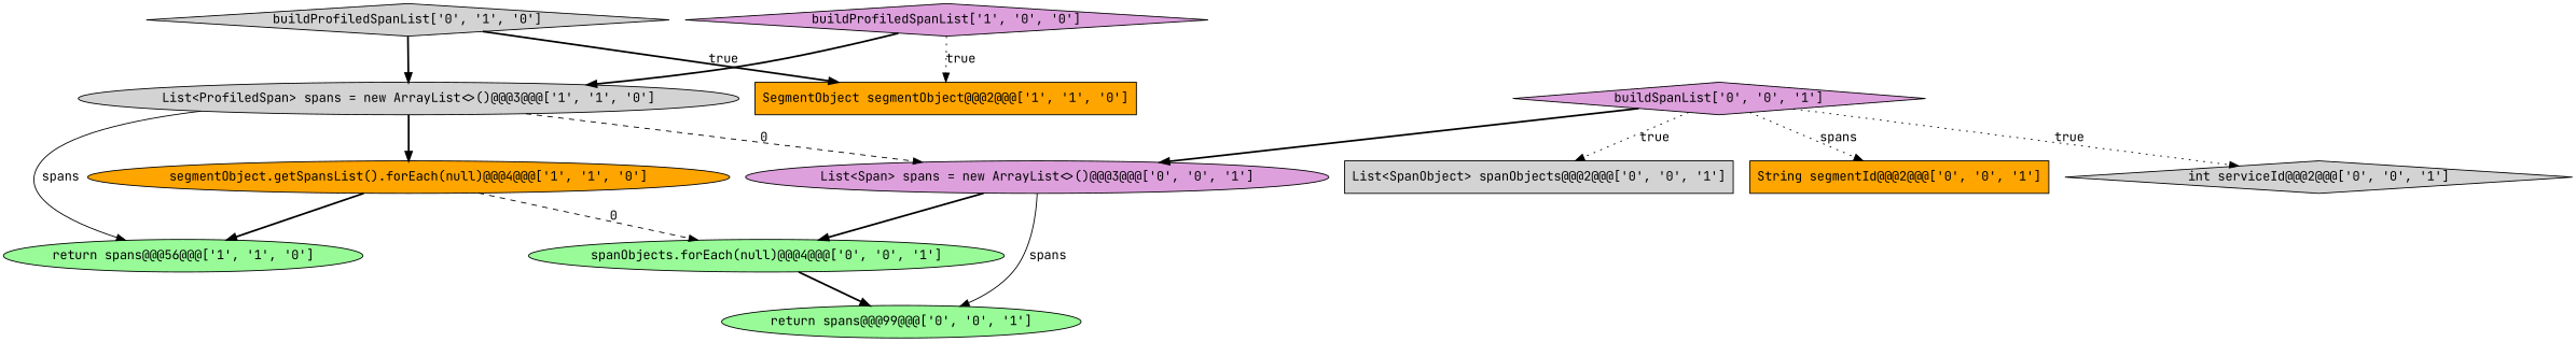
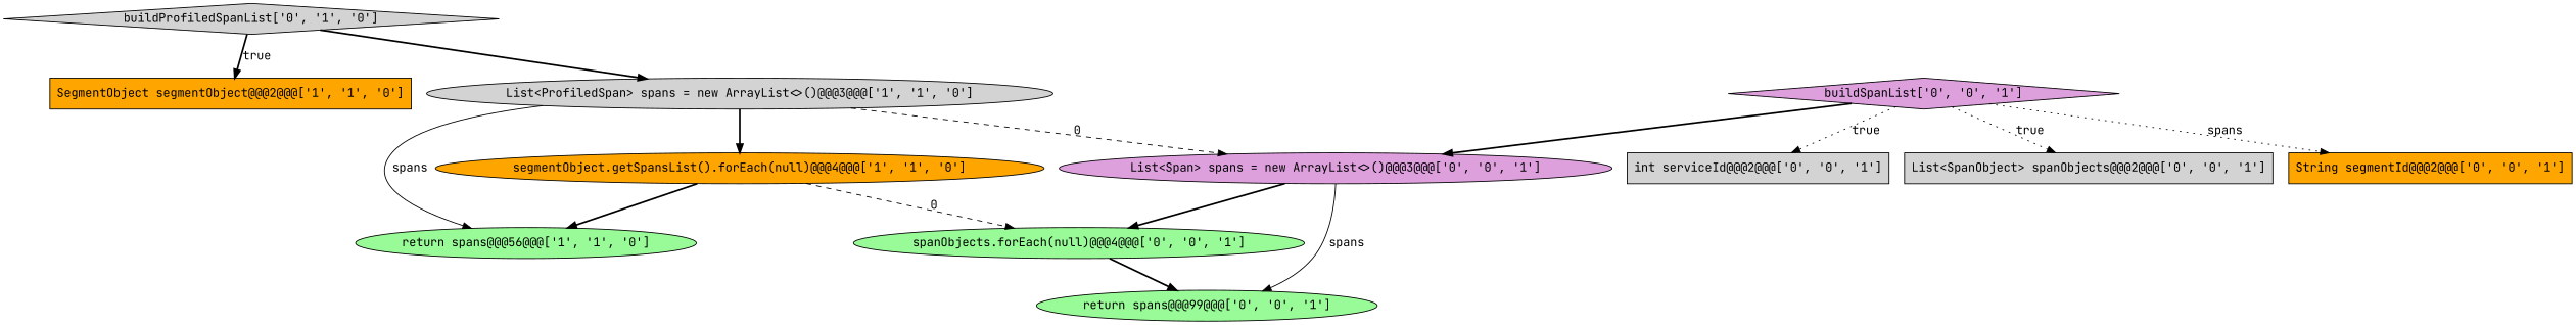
  digraph {
    fontname="JetBrains Mono"
    node [fillcolor=lightgrey fontname="JetBrains Mono" shape=ellipse style=filled]
    edge [fontname="JetBrains Mono" style=bold]
    n1 [label="buildProfiledSpanList['0', '1', '0']" shape=diamond]
    n2 [fillcolor=orange label="SegmentObject segmentObject@@@2@@@['1', '1', '0']" shape=box]
    n3 [label="List<ProfiledSpan> spans = new ArrayList<>()@@@3@@@['1', '1', '0']"]
    n4 [fillcolor=orange label="segmentObject.getSpansList().forEach(null)@@@4@@@['1', '1', '0']"]
    n5 [fillcolor=palegreen label="return spans@@@56@@@['1', '1', '0']"]
    n6 [fillcolor=plum label="List<Span> spans = new ArrayList<>()@@@3@@@['0', '0', '1']"]
    n7 [fillcolor=palegreen label="return spans@@@99@@@['0', '0', '1']"]
    n8 [fillcolor=palegreen label="spanObjects.forEach(null)@@@4@@@['0', '0', '1']"]
    n9 [label="List<SpanObject> spanObjects@@@2@@@['0', '0', '1']" shape=box]
    n10 [fillcolor=plum label="buildSpanList['0', '0', '1']" shape=diamond]
    n11 [fillcolor=orange label="String segmentId@@@2@@@['0', '0', '1']" shape=box]
-   n12 [label="int serviceId@@@2@@@['0', '0', '1']" shape=diamond]
-   n13 [fillcolor=plum label="buildProfiledSpanList['1', '0', '0']" shape=diamond]
+   n12 [label="int serviceId@@@2@@@['0', '0', '1']" shape=box]
    n1 -> n2 [label=true]
    n1 -> n3
    n3 -> n4
    n3 -> n5 [label=spans style=solid]
    n3 -> n6 [label=0 style=dashed]
    n4 -> n5
    n4 -> n8 [label=0 style=dashed]
    n6 -> n7 [label=spans style=solid]
    n6 -> n8
    n8 -> n7
    n10 -> n6
    n10 -> n9 [label=true style=dotted]
    n10 -> n11 [label=spans style=dotted]
    n10 -> n12 [label=true style=dotted]
-   n13 -> n2 [label=true style=dotted]
-   n13 -> n3
  }
